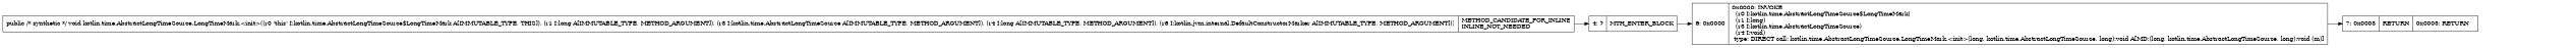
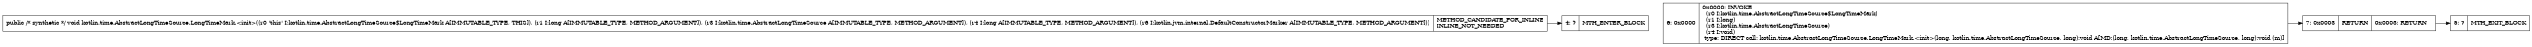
  digraph {
    rankdir=LR
    node [shape=record]
    n1 [label="{4\:\ ?|MTH_ENTER_BLOCK\l}"]
    n2 [label="{6\:\ 0x0000|0x0000: INVOKE  \l  (r0 I:kotlin.time.AbstractLongTimeSource$LongTimeMark)\l  (r1 I:long)\l  (r3 I:kotlin.time.AbstractLongTimeSource)\l  (r4 I:void)\l type: DIRECT call: kotlin.time.AbstractLongTimeSource.LongTimeMark.\<init\>(long, kotlin.time.AbstractLongTimeSource, long):void A[MD:(long, kotlin.time.AbstractLongTimeSource, long):void (m)]\l}"]
    n3 [label="{7\:\ 0x0003|RETURN\l|0x0003: RETURN   \l}"]
+   n4 [label="{5\:\ ?|MTH_EXIT_BLOCK\l}"]
    n5 [label="{public \/* synthetic *\/ void kotlin.time.AbstractLongTimeSource.LongTimeMark.\<init\>((r0 'this' I:kotlin.time.AbstractLongTimeSource$LongTimeMark A[IMMUTABLE_TYPE, THIS]), (r1 I:long A[IMMUTABLE_TYPE, METHOD_ARGUMENT]), (r3 I:kotlin.time.AbstractLongTimeSource A[IMMUTABLE_TYPE, METHOD_ARGUMENT]), (r4 I:long A[IMMUTABLE_TYPE, METHOD_ARGUMENT]), (r6 I:kotlin.jvm.internal.DefaultConstructorMarker A[IMMUTABLE_TYPE, METHOD_ARGUMENT]))  | METHOD_CANDIDATE_FOR_INLINE\lINLINE_NOT_NEEDED\l}"]
-   n1 -> n2
    n2 -> n3
+   n3 -> n4
    n5 -> n1
  }
